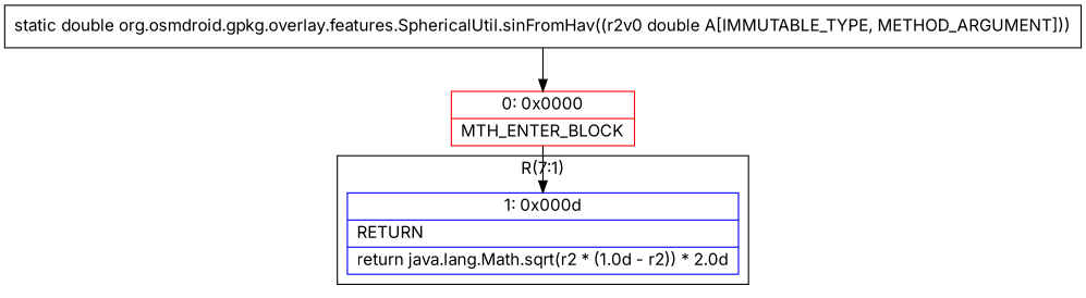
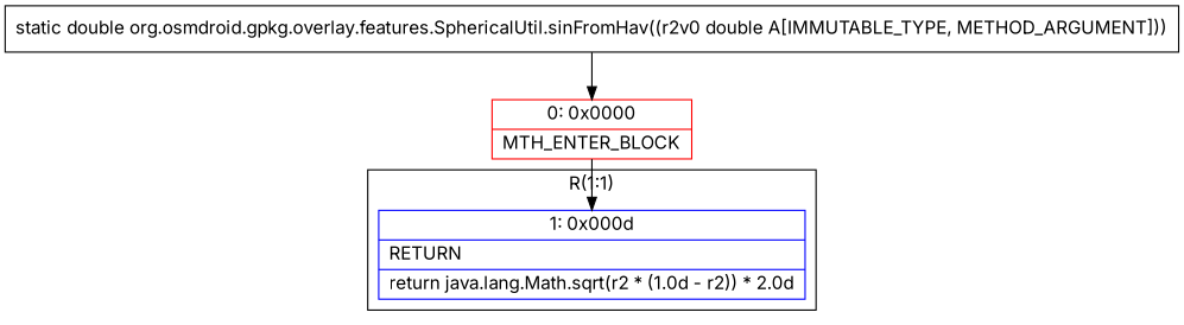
  digraph {
    fontname=Inter
    node [shape=record fontname=Inter]
    edge [fontname=Inter]
    n1 [color=blue label="{1\:\ 0x000d|RETURN\l|return java.lang.Math.sqrt(r2 * (1.0d \- r2)) * 2.0d\l}"]
    n2 [color=red label="{0\:\ 0x0000|MTH_ENTER_BLOCK\l}"]
    n3 [label="{static double org.osmdroid.gpkg.overlay.features.SphericalUtil.sinFromHav((r2v0 double A[IMMUTABLE_TYPE, METHOD_ARGUMENT])) }"]
    subgraph cluster_1 {
-     label="R(7:1)"
+     label="R(1:1)"
      n1
    }
    n2 -> n1
    n3 -> n2
  }
